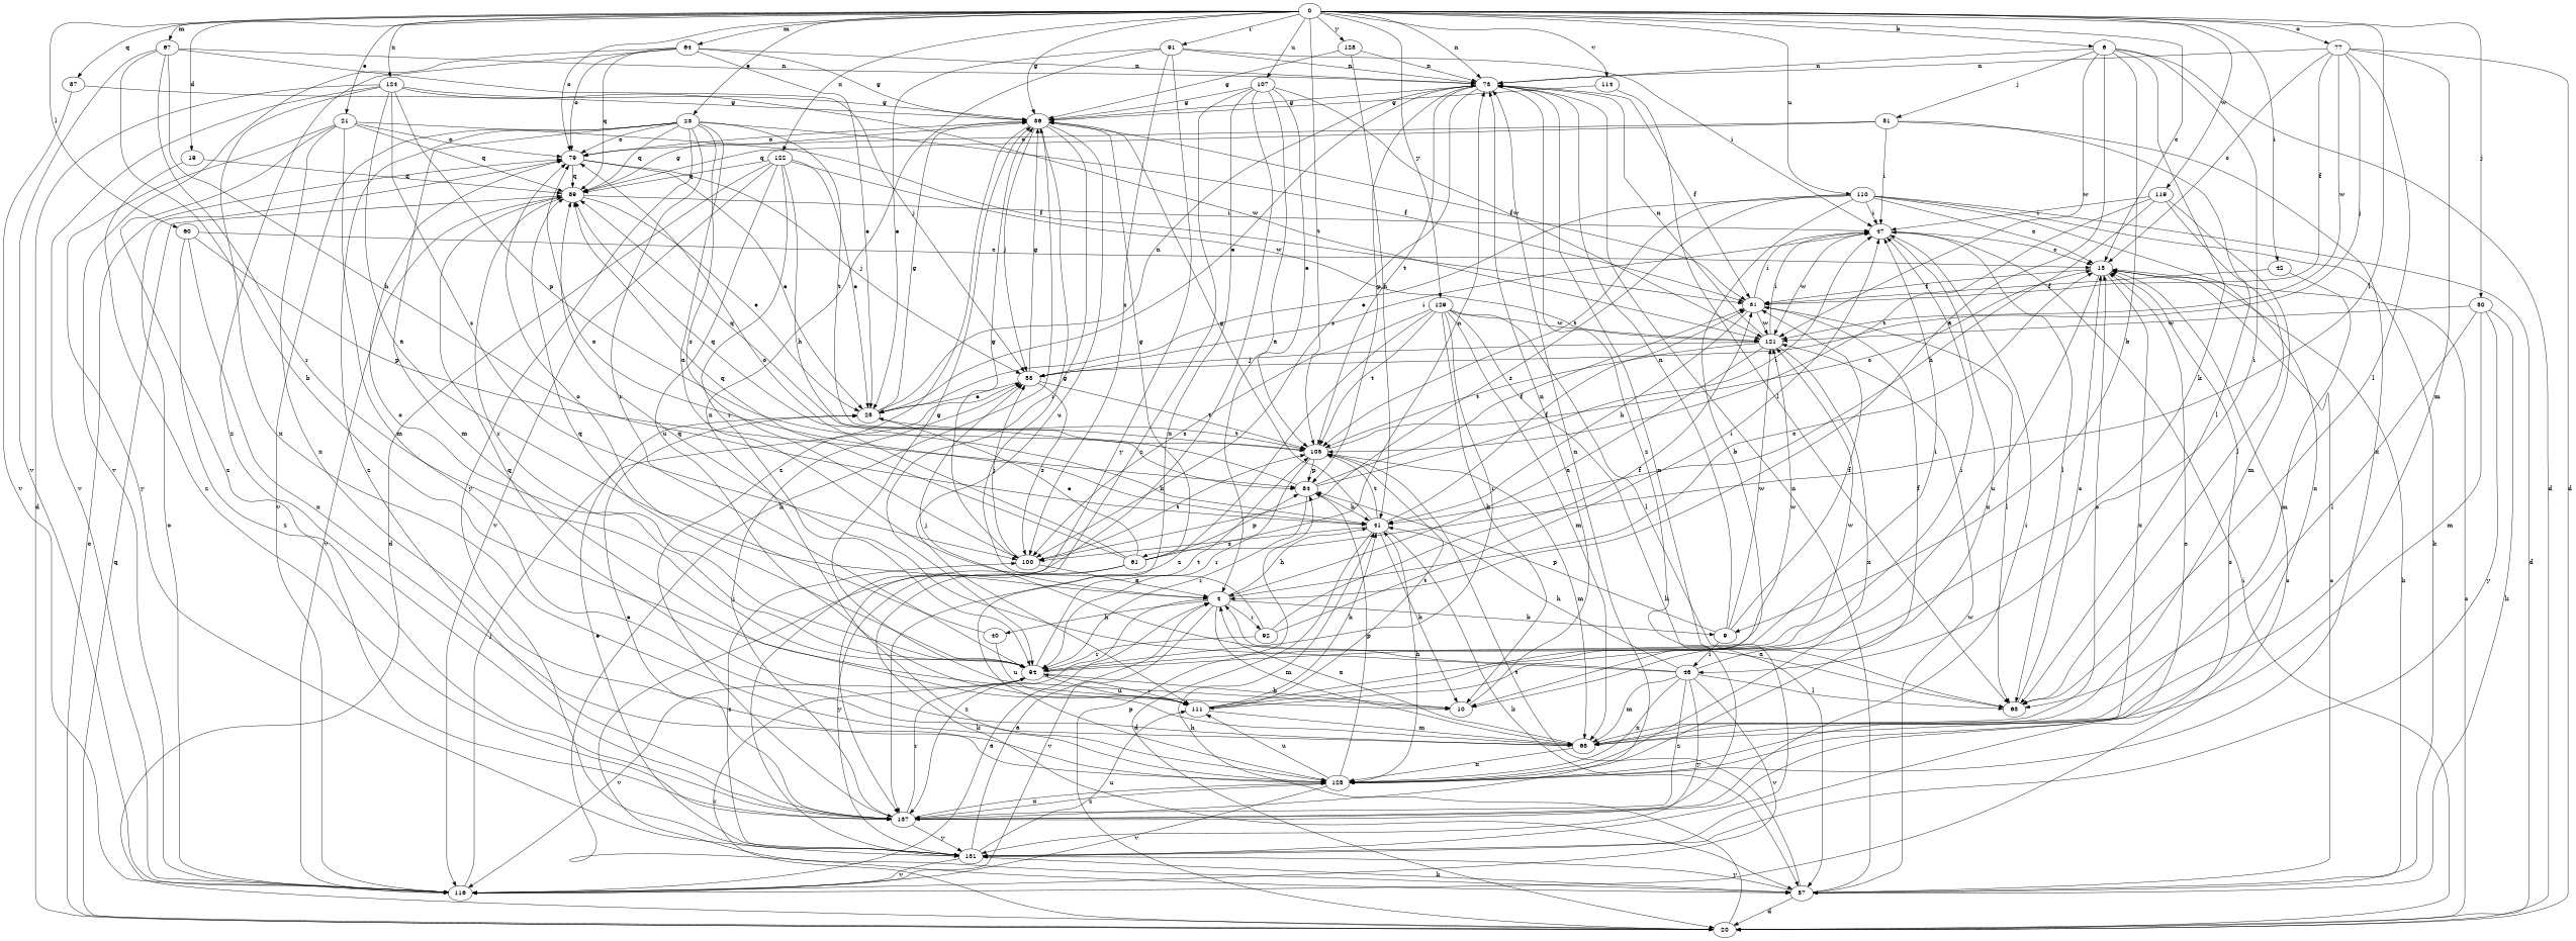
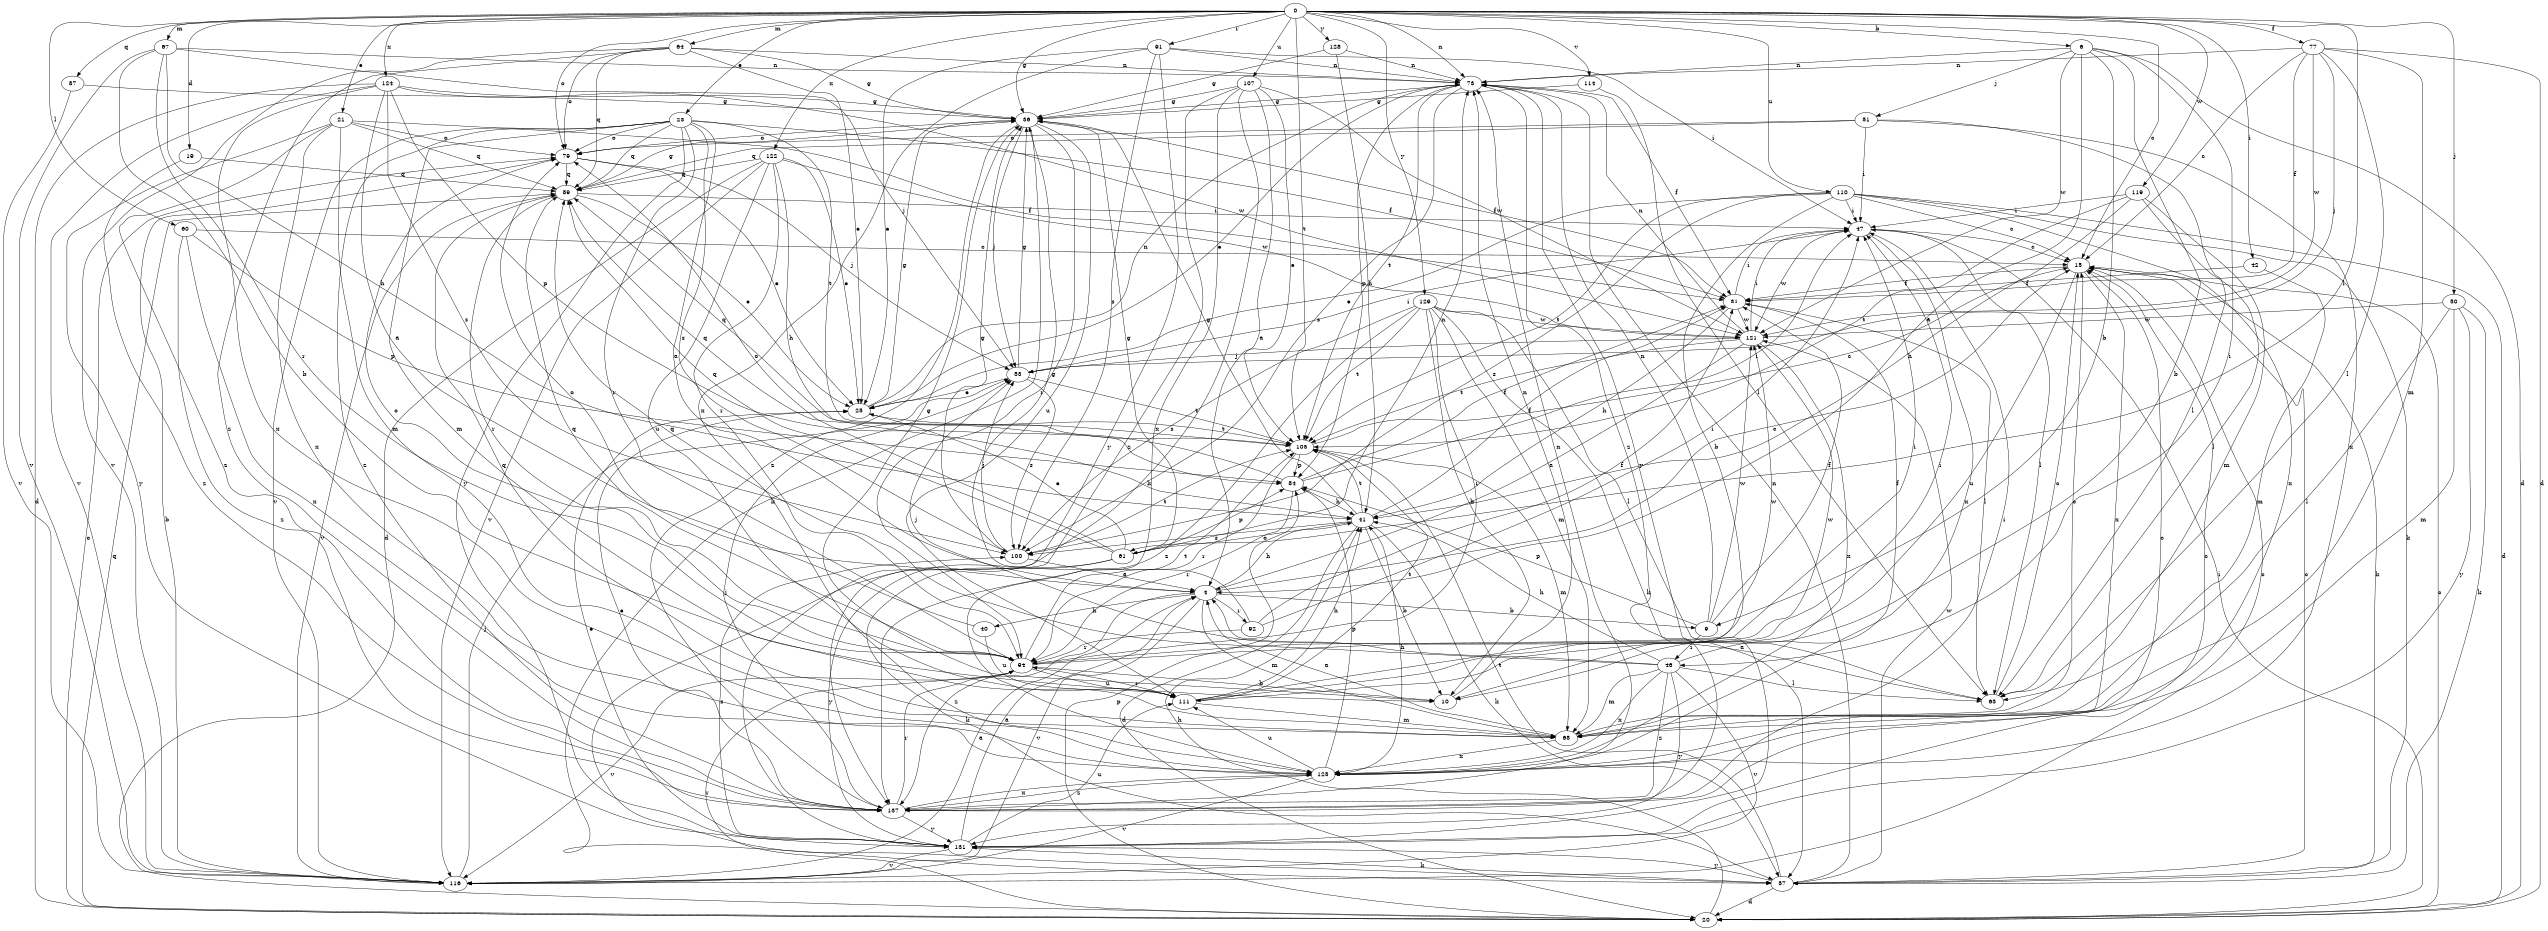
  strict digraph {
    0
    6
    15
    19
    21
    23
    36
    42
    50
    60
    61
    64
    67
    73
    77
    79
    87
    91
    105
    107
    110
    114
    119
    122
    124
    128
    129
    4
    9
    10
    20
    46
    51
    121
    31
    57
    111
    125
    137
    89
    68
    131
    116
    94
    100
    53
    63
    84
    25
    41
    47
    40
    92
    0 -> 6 [label=b]
    0 -> 15 [label=c]
    0 -> 19 [label=d]
    0 -> 21 [label=e]
    0 -> 23 [label=e]
    0 -> 36 [label=g]
    0 -> 42 [label=i]
    0 -> 50 [label=j]
    0 -> 60 [label=l]
    0 -> 61 [label=l]
    0 -> 64 [label=m]
    0 -> 67 [label=m]
    0 -> 73 [label=n]
-   0 -> 77 [label=o]
+   0 -> 77 [label=f]
    0 -> 79 [label=o]
    0 -> 87 [label=q]
    0 -> 91 [label=r]
    0 -> 105 [label=t]
    0 -> 107 [label=u]
    0 -> 110 [label=u]
    0 -> 114 [label=v]
    0 -> 119 [label=w]
    0 -> 122 [label=x]
    0 -> 124 [label=x]
    0 -> 128 [label=y]
    0 -> 129 [label=y]
    6 -> 73 [label=n]
    6 -> 4 [label=a]
    6 -> 9 [label=b]
-   6 -> 10 [label=k]
+   6 -> 10 [label=b]
    6 -> 20 [label=d]
    6 -> 46 [label=i]
    6 -> 51 [label=j]
    6 -> 121 [label=w]
    15 -> 31 [label=f]
    15 -> 57 [label=k]
    15 -> 111 [label=u]
    15 -> 125 [label=x]
    19 -> 137 [label=z]
    19 -> 89 [label=q]
    21 -> 79 [label=o]
    21 -> 31 [label=f]
    21 -> 125 [label=x]
    21 -> 137 [label=z]
    21 -> 89 [label=q]
    21 -> 68 [label=m]
    21 -> 131 [label=y]
    23 -> 79 [label=o]
    23 -> 105 [label=t]
    23 -> 4 [label=a]
    23 -> 31 [label=f]
    23 -> 137 [label=z]
    23 -> 89 [label=q]
    23 -> 68 [label=m]
    23 -> 131 [label=y]
    23 -> 116 [label=v]
    23 -> 94 [label=r]
    23 -> 100 [label=s]
    36 -> 79 [label=o]
    36 -> 31 [label=f]
    36 -> 57 [label=k]
    36 -> 111 [label=u]
    36 -> 137 [label=z]
    36 -> 94 [label=r]
    36 -> 53 [label=j]
    42 -> 31 [label=f]
    42 -> 68 [label=m]
    50 -> 121 [label=w]
    50 -> 57 [label=k]
    50 -> 68 [label=m]
    50 -> 131 [label=y]
    50 -> 63 [label=l]
    60 -> 15 [label=c]
    60 -> 125 [label=x]
    60 -> 137 [label=z]
    60 -> 84 [label=p]
    61 -> 36 [label=g]
    61 -> 73 [label=n]
    61 -> 79 [label=o]
    61 -> 57 [label=k]
    61 -> 89 [label=q]
    61 -> 131 [label=y]
    61 -> 84 [label=p]
    61 -> 25 [label=e]
    64 -> 36 [label=g]
    64 -> 73 [label=n]
    64 -> 79 [label=o]
    64 -> 137 [label=z]
    64 -> 89 [label=q]
    64 -> 116 [label=v]
    64 -> 25 [label=e]
    67 -> 73 [label=n]
    67 -> 10 [label=b]
    67 -> 116 [label=v]
    67 -> 94 [label=r]
    67 -> 53 [label=j]
    67 -> 41 [label=h]
    73 -> 36 [label=g]
    73 -> 105 [label=t]
    73 -> 31 [label=f]
    73 -> 137 [label=z]
-   73 -> 131 [label=x]
+   73 -> 131 [label=y]
    73 -> 100 [label=s]
    73 -> 84 [label=p]
    73 -> 25 [label=e]
    77 -> 15 [label=c]
    77 -> 73 [label=n]
    77 -> 20 [label=d]
    77 -> 121 [label=w]
    77 -> 31 [label=f]
    77 -> 68 [label=m]
    77 -> 53 [label=j]
    77 -> 63 [label=l]
    79 -> 89 [label=q]
    79 -> 53 [label=j]
    79 -> 25 [label=e]
    87 -> 36 [label=g]
    87 -> 116 [label=v]
    91 -> 73 [label=n]
    91 -> 125 [label=x]
    91 -> 131 [label=y]
    91 -> 100 [label=s]
    91 -> 25 [label=e]
    91 -> 47 [label=i]
    105 -> 15 [label=c]
    105 -> 89 [label=q]
    105 -> 68 [label=m]
    105 -> 94 [label=r]
    105 -> 84 [label=p]
    107 -> 36 [label=g]
    107 -> 105 [label=e]
    107 -> 4 [label=a]
    107 -> 121 [label=w]
    107 -> 57 [label=k]
    107 -> 125 [label=x]
    107 -> 137 [label=z]
    110 -> 15 [label=c]
    110 -> 105 [label=t]
    110 -> 10 [label=b]
    110 -> 20 [label=d]
    110 -> 57 [label=k]
    110 -> 125 [label=x]
    110 -> 100 [label=s]
    110 -> 25 [label=e]
    110 -> 47 [label=i]
    114 -> 36 [label=g]
    114 -> 63 [label=l]
    119 -> 105 [label=t]
    119 -> 68 [label=m]
    119 -> 63 [label=l]
    119 -> 41 [label=h]
    119 -> 47 [label=i]
    122 -> 20 [label=d]
    122 -> 121 [label=w]
    122 -> 111 [label=u]
    122 -> 89 [label=q]
    122 -> 116 [label=v]
    122 -> 94 [label=r]
    122 -> 25 [label=e]
    122 -> 41 [label=h]
    124 -> 36 [label=g]
    124 -> 4 [label=a]
    124 -> 20 [label=d]
    124 -> 121 [label=w]
    124 -> 125 [label=x]
    124 -> 116 [label=v]
    124 -> 100 [label=s]
    124 -> 84 [label=p]
    128 -> 36 [label=g]
    128 -> 73 [label=n]
    128 -> 41 [label=h]
    129 -> 105 [label=t]
    129 -> 10 [label=b]
    129 -> 121 [label=w]
    129 -> 57 [label=k]
    129 -> 137 [label=z]
    129 -> 68 [label=m]
    129 -> 94 [label=r]
    129 -> 100 [label=s]
    129 -> 63 [label=l]
    4 -> 15 [label=c]
    4 -> 9 [label=b]
    4 -> 137 [label=z]
    4 -> 68 [label=m]
    4 -> 116 [label=v]
    4 -> 41 [label=h]
    4 -> 40 [label=h]
    4 -> 92 [label=r]
    9 -> 73 [label=n]
    9 -> 46 [label=i]
    9 -> 121 [label=w]
    9 -> 31 [label=f]
    9 -> 84 [label=p]
    10 -> 36 [label=g]
    10 -> 73 [label=n]
    20 -> 15 [label=c]
    20 -> 79 [label=o]
    20 -> 89 [label=q]
    20 -> 94 [label=r]
    20 -> 84 [label=p]
    20 -> 41 [label=h]
    20 -> 47 [label=i]
    46 -> 31 [label=f]
    46 -> 125 [label=x]
    46 -> 137 [label=z]
    46 -> 89 [label=q]
    46 -> 68 [label=m]
    46 -> 131 [label=y]
    46 -> 116 [label=v]
    46 -> 53 [label=j]
    46 -> 63 [label=l]
    46 -> 41 [label=h]
    51 -> 79 [label=o]
    51 -> 125 [label=x]
    51 -> 89 [label=q]
    51 -> 63 [label=l]
    51 -> 47 [label=i]
    121 -> 73 [label=n]
    121 -> 105 [label=t]
    121 -> 4 [label=a]
    121 -> 125 [label=x]
    121 -> 53 [label=j]
    121 -> 47 [label=i]
    31 -> 121 [label=w]
    31 -> 63 [label=l]
    31 -> 41 [label=h]
    31 -> 47 [label=i]
    57 -> 15 [label=c]
    57 -> 73 [label=n]
    57 -> 105 [label=t]
    57 -> 20 [label=d]
    57 -> 121 [label=w]
    57 -> 131 [label=y]
    111 -> 105 [label=t]
    111 -> 121 [label=w]
    111 -> 68 [label=m]
    111 -> 94 [label=r]
    111 -> 41 [label=h]
    111 -> 47 [label=i]
    125 -> 111 [label=u]
    125 -> 137 [label=z]
    125 -> 116 [label=v]
    125 -> 84 [label=p]
    125 -> 41 [label=h]
    137 -> 15 [label=c]
    137 -> 73 [label=n]
    137 -> 125 [label=x]
    137 -> 131 [label=y]
    137 -> 94 [label=r]
    137 -> 53 [label=j]
    137 -> 25 [label=e]
    137 -> 47 [label=i]
    89 -> 36 [label=g]
    89 -> 116 [label=v]
    89 -> 94 [label=r]
    89 -> 25 [label=e]
    89 -> 47 [label=i]
    68 -> 15 [label=c]
    68 -> 4 [label=a]
    68 -> 125 [label=x]
    68 -> 89 [label=q]
    131 -> 15 [label=c]
    131 -> 4 [label=a]
    131 -> 57 [label=k]
    131 -> 111 [label=u]
    131 -> 116 [label=v]
    131 -> 100 [label=s]
    131 -> 25 [label=e]
    116 -> 15 [label=c]
-   116 -> 79 [label=o]
+   116 -> 79 [label=b]
    116 -> 4 [label=a]
    116 -> 53 [label=j]
    94 -> 79 [label=o]
    94 -> 105 [label=t]
    94 -> 10 [label=b]
    94 -> 121 [label=w]
    94 -> 111 [label=u]
    94 -> 89 [label=q]
    94 -> 116 [label=v]
    94 -> 47 [label=i]
    100 -> 36 [label=g]
    100 -> 105 [label=t]
    100 -> 4 [label=a]
    100 -> 53 [label=j]
    53 -> 36 [label=g]
    53 -> 105 [label=t]
    53 -> 100 [label=s]
    53 -> 25 [label=e]
    53 -> 47 [label=i]
    63 -> 15 [label=c]
    63 -> 4 [label=a]
    84 -> 31 [label=f]
    84 -> 89 [label=q]
    84 -> 94 [label=r]
    84 -> 41 [label=h]
    84 -> 47 [label=i]
    25 -> 36 [label=g]
    25 -> 73 [label=n]
    25 -> 105 [label=t]
    41 -> 36 [label=g]
-   41 -> 79 [label=o]
+   41 -> 61 [label=o]
    41 -> 105 [label=t]
    41 -> 10 [label=b]
    41 -> 20 [label=d]
    41 -> 31 [label=f]
    41 -> 57 [label=k]
    41 -> 100 [label=s]
    47 -> 15 [label=c]
    47 -> 121 [label=w]
    47 -> 125 [label=x]
    47 -> 63 [label=l]
    40 -> 79 [label=o]
    40 -> 111 [label=u]
    92 -> 36 [label=g]
    92 -> 31 [label=f]
    92 -> 94 [label=r]
    92 -> 47 [label=i]
  }
